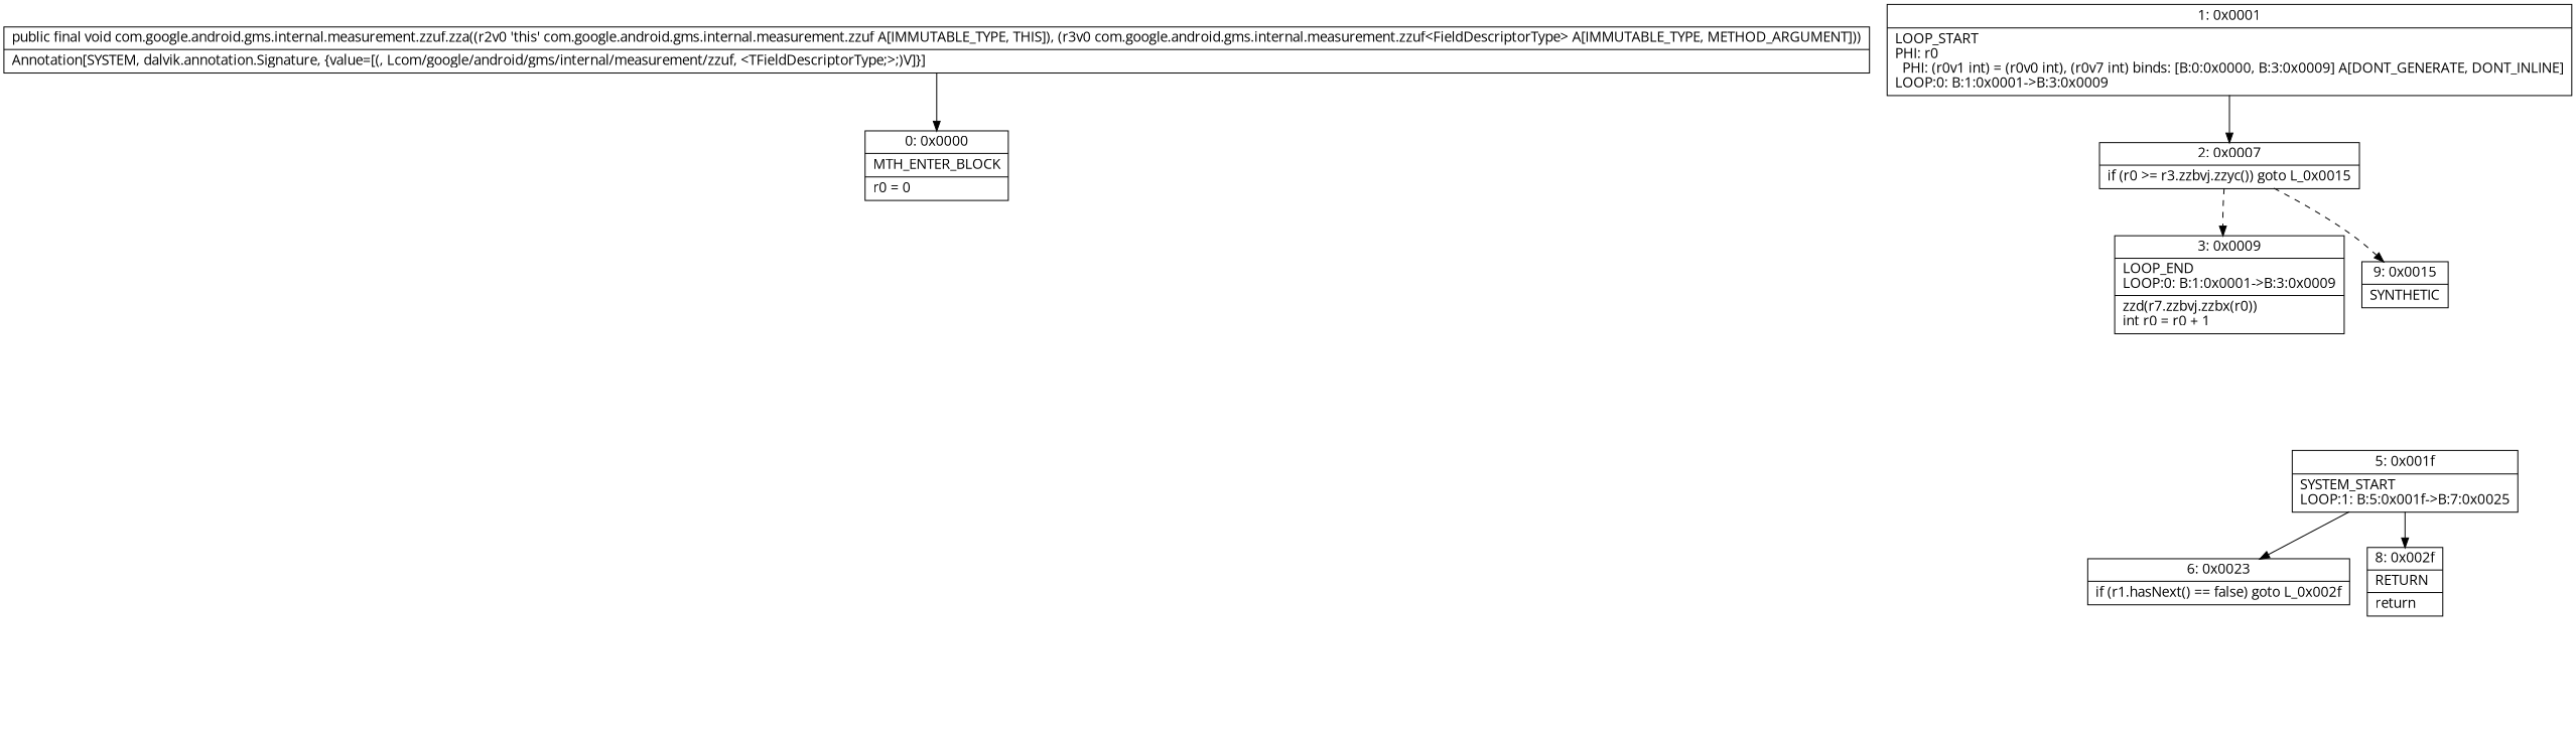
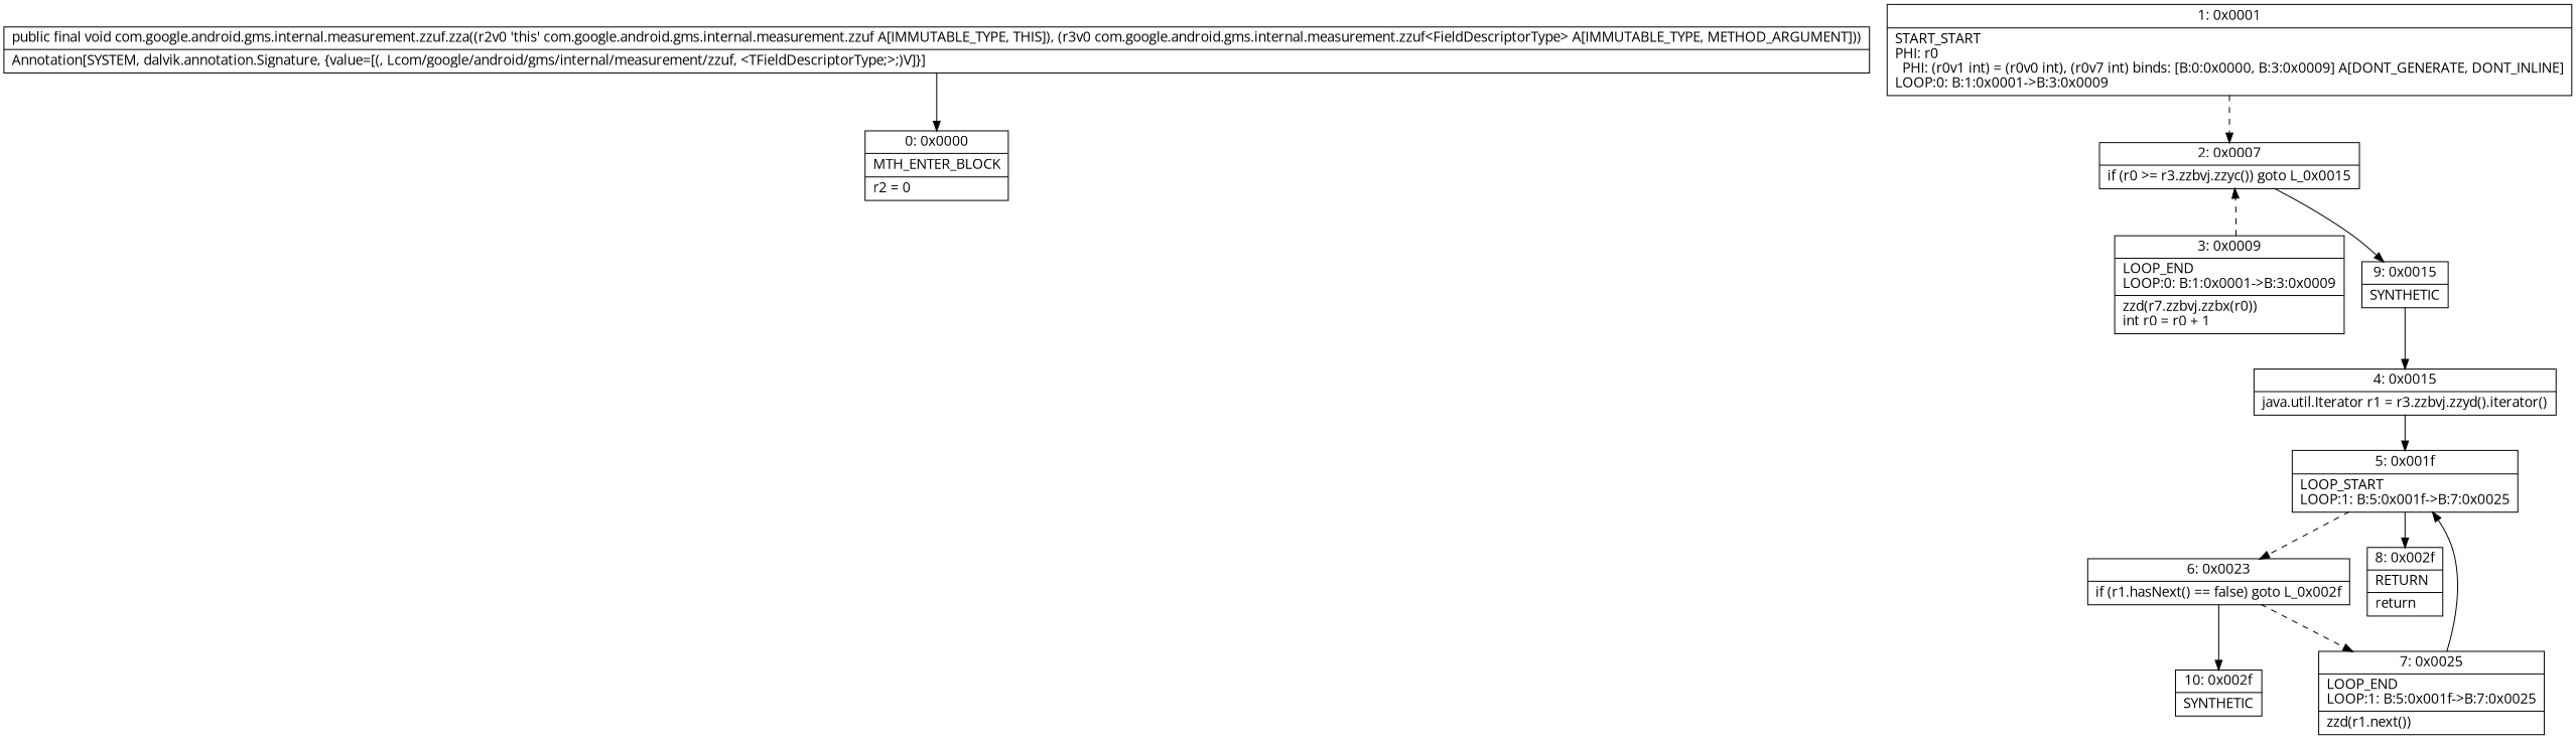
  digraph {
    fontname="Open Sans"
    node [fontname="Open Sans" shape=record]
    edge [fontname="Open Sans"]
-   n1 [label="{0\:\ 0x0000|MTH_ENTER_BLOCK\l|r0 = 0\l}"]
-   n2 [label="{1\:\ 0x0001|LOOP_START\lPHI: r0 \l  PHI: (r0v1 int) = (r0v0 int), (r0v7 int) binds: [B:0:0x0000, B:3:0x0009] A[DONT_GENERATE, DONT_INLINE]\lLOOP:0: B:1:0x0001\-\>B:3:0x0009\l}"]
+   n1 [label="{0\:\ 0x0000|MTH_ENTER_BLOCK\l|r2 = 0\l}"]
+   n2 [label="{1\:\ 0x0001|START_START\lPHI: r0 \l  PHI: (r0v1 int) = (r0v0 int), (r0v7 int) binds: [B:0:0x0000, B:3:0x0009] A[DONT_GENERATE, DONT_INLINE]\lLOOP:0: B:1:0x0001\-\>B:3:0x0009\l}"]
    n3 [label="{2\:\ 0x0007|if (r0 \>= r3.zzbvj.zzyc()) goto L_0x0015\l}"]
    n4 [label="{3\:\ 0x0009|LOOP_END\lLOOP:0: B:1:0x0001\-\>B:3:0x0009\l|zzd(r7.zzbvj.zzbx(r0))\lint r0 = r0 + 1\l}"]
    n5 [label="{9\:\ 0x0015|SYNTHETIC\l}"]
-   n7 [label="{5\:\ 0x001f|SYSTEM_START\lLOOP:1: B:5:0x001f\-\>B:7:0x0025\l}"]
+   n6 [label="{4\:\ 0x0015|java.util.Iterator r1 = r3.zzbvj.zzyd().iterator()\l}"]
+   n7 [label="{5\:\ 0x001f|LOOP_START\lLOOP:1: B:5:0x001f\-\>B:7:0x0025\l}"]
    n8 [label="{6\:\ 0x0023|if (r1.hasNext() == false) goto L_0x002f\l}"]
    n9 [label="{8\:\ 0x002f|RETURN\l|return\l}"]
+   n10 [label="{7\:\ 0x0025|LOOP_END\lLOOP:1: B:5:0x001f\-\>B:7:0x0025\l|zzd(r1.next())\l}"]
+   n11 [label="{10\:\ 0x002f|SYNTHETIC\l}"]
    n12 [label="{public final void com.google.android.gms.internal.measurement.zzuf.zza((r2v0 'this' com.google.android.gms.internal.measurement.zzuf A[IMMUTABLE_TYPE, THIS]), (r3v0 com.google.android.gms.internal.measurement.zzuf\<FieldDescriptorType\> A[IMMUTABLE_TYPE, METHOD_ARGUMENT]))  | Annotation[SYSTEM, dalvik.annotation.Signature, \{value=[(, Lcom\/google\/android\/gms\/internal\/measurement\/zzuf, \<TFieldDescriptorType;\>;)V]\}]\l}"]
-   n2 -> n3
-   n3 -> n4 [style=dashed]
-   n3 -> n5 [style=dashed]
-   n7 -> n8
+   n2 -> n3 [style=dashed]
+   n4 -> n3 [style=dashed]
+   n3 -> n5
+   n5 -> n6
+   n6 -> n7
+   n7 -> n8 [style=dashed]
    n7 -> n9
+   n8 -> n10 [style=dashed]
+   n8 -> n11
+   n10 -> n7
    n12 -> n1
  }
